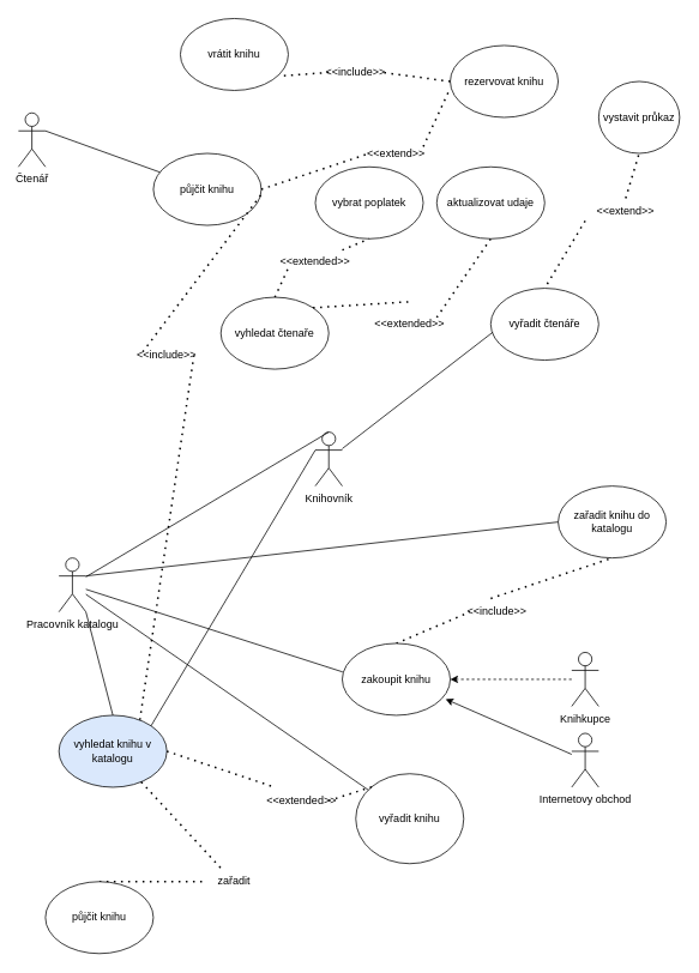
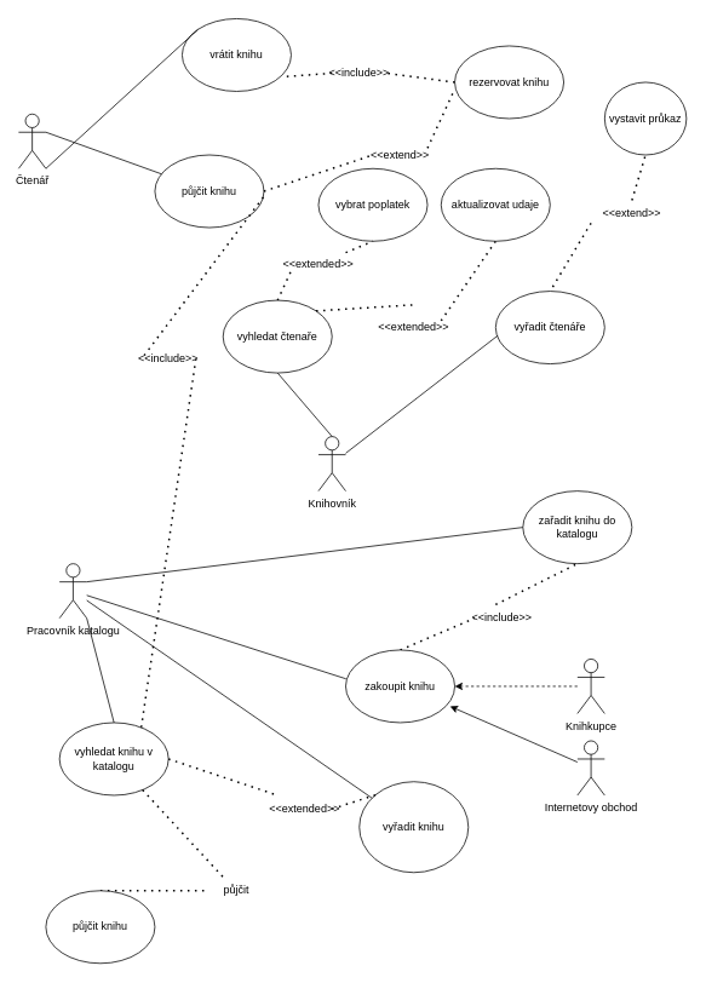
  <mxCell id="0" />
  <mxCell id="1" parent="0" />
  <mxCell id="2" value="Čtenář" style="shape=umlActor;verticalLabelPosition=bottom;verticalAlign=top;html=1;outlineConnect=0;" parent="1" vertex="1"><mxGeometry x="20" y="125" width="30" height="60" as="geometry" /></mxCell>
  <mxCell id="3" value="Pracovník katalogu" style="shape=umlActor;verticalLabelPosition=bottom;verticalAlign=top;html=1;outlineConnect=0;" parent="1" vertex="1"><mxGeometry x="65" y="620" width="30" height="60" as="geometry" /></mxCell>
  <mxCell id="4" value="Knihovník" style="shape=umlActor;verticalLabelPosition=bottom;verticalAlign=top;html=1;outlineConnect=0;" parent="1" vertex="1"><mxGeometry x="350" y="480" width="30" height="60" as="geometry" /></mxCell>
  <mxCell id="5" value="půjčit knihu" style="ellipse;whiteSpace=wrap;html=1;" parent="1" vertex="1"><mxGeometry x="170" y="170" width="120" height="80" as="geometry" /></mxCell>
  <mxCell id="6" value="rezervovat knihu" style="ellipse;whiteSpace=wrap;html=1;" parent="1" vertex="1"><mxGeometry x="500" y="50" width="120" height="80" as="geometry" /></mxCell>
  <mxCell id="7" value="" style="endArrow=none;dashed=1;html=1;dashPattern=1 3;strokeWidth=2;rounded=0;exitX=1;exitY=0.5;exitDx=0;exitDy=0;entryX=0;entryY=0.5;entryDx=0;entryDy=0;" parent="1" source="5" target="8" edge="1"><mxGeometry width="50" height="50" relative="1" as="geometry"><mxPoint x="290" y="400" as="sourcePoint" /><mxPoint x="340" y="350" as="targetPoint" /></mxGeometry></mxCell>
  <mxCell id="8" value="&amp;lt;&amp;lt;extend&amp;gt;&amp;gt;" style="text;html=1;strokeColor=none;fillColor=none;align=center;verticalAlign=middle;whiteSpace=wrap;rounded=0;" parent="1" vertex="1"><mxGeometry x="410" y="155" width="60" height="30" as="geometry" /></mxCell>
  <mxCell id="9" value="" style="endArrow=none;dashed=1;html=1;dashPattern=1 3;strokeWidth=2;rounded=0;entryX=-0.006;entryY=0.612;entryDx=0;entryDy=0;entryPerimeter=0;exitX=1;exitY=0.25;exitDx=0;exitDy=0;" parent="1" source="8" target="6" edge="1"><mxGeometry width="50" height="50" relative="1" as="geometry"><mxPoint x="290" y="400" as="sourcePoint" /><mxPoint x="340" y="350" as="targetPoint" /></mxGeometry></mxCell>
  <mxCell id="10" value="&amp;lt;&amp;lt;include&amp;gt;&amp;gt;" style="text;html=1;strokeColor=none;fillColor=none;align=center;verticalAlign=middle;whiteSpace=wrap;rounded=0;" parent="1" vertex="1"><mxGeometry x="155" y="380" width="60" height="30" as="geometry" /></mxCell>
  <mxCell id="11" value="" style="endArrow=none;dashed=1;html=1;dashPattern=1 3;strokeWidth=2;rounded=0;exitX=0.994;exitY=0.582;exitDx=0;exitDy=0;exitPerimeter=0;entryX=0;entryY=0.5;entryDx=0;entryDy=0;" parent="1" source="5" target="10" edge="1"><mxGeometry width="50" height="50" relative="1" as="geometry"><mxPoint x="365" y="240" as="sourcePoint" /><mxPoint x="410" y="230" as="targetPoint" /></mxGeometry></mxCell>
  <mxCell id="12" value="vrátit knihu" style="ellipse;whiteSpace=wrap;html=1;" parent="1" vertex="1"><mxGeometry x="200" y="20" width="120" height="80" as="geometry" /></mxCell>
- <mxCell id="14" value="zařadit knihu do katalogu" style="ellipse;whiteSpace=wrap;html=1;" parent="1" vertex="1"><mxGeometry x="620" y="540" width="120" height="80" as="geometry" /></mxCell>
- <mxCell id="15" value="vyhledat knihu v katalogu" style="ellipse;whiteSpace=wrap;html=1;fillColor=#dae8fc;" parent="1" vertex="1"><mxGeometry x="65" y="795" width="120" height="80" as="geometry" /></mxCell>
+ <mxCell id="13" value="" style="endArrow=none;html=1;rounded=0;entryX=1;entryY=1;entryDx=0;entryDy=0;entryPerimeter=0;exitX=0;exitY=0;exitDx=0;exitDy=0;" parent="1" source="12" target="2" edge="1"><mxGeometry width="50" height="50" relative="1" as="geometry"><mxPoint x="260" y="490" as="sourcePoint" /><mxPoint x="310" y="440" as="targetPoint" /></mxGeometry></mxCell>
+ <mxCell id="14" value="zařadit knihu do katalogu" style="ellipse;whiteSpace=wrap;html=1;" parent="1" vertex="1"><mxGeometry x="575" y="540" width="120" height="80" as="geometry" /></mxCell>
+ <mxCell id="15" value="vyhledat knihu v katalogu" style="ellipse;whiteSpace=wrap;html=1;" parent="1" vertex="1"><mxGeometry x="65" y="795" width="120" height="80" as="geometry" /></mxCell>
  <mxCell id="16" value="vyřadit knihu" style="ellipse;whiteSpace=wrap;html=1;" parent="1" vertex="1"><mxGeometry x="395" y="860" width="120" height="100" as="geometry" /></mxCell>
  <mxCell id="17" value="&amp;lt;&amp;lt;extended&amp;gt;&amp;gt;" style="text;html=1;strokeColor=none;fillColor=none;align=center;verticalAlign=middle;whiteSpace=wrap;rounded=0;" parent="1" vertex="1"><mxGeometry x="305" y="875" width="60" height="30" as="geometry" /></mxCell>
  <mxCell id="18" value="" style="endArrow=none;dashed=1;html=1;dashPattern=1 3;strokeWidth=2;rounded=0;exitX=1;exitY=0.5;exitDx=0;exitDy=0;entryX=0;entryY=0;entryDx=0;entryDy=0;" parent="1" source="15" target="17" edge="1"><mxGeometry width="50" height="50" relative="1" as="geometry"><mxPoint x="320" y="520" as="sourcePoint" /><mxPoint x="370" y="470" as="targetPoint" /></mxGeometry></mxCell>
  <mxCell id="19" value="" style="endArrow=none;dashed=1;html=1;dashPattern=1 3;strokeWidth=2;rounded=0;entryX=0;entryY=0;entryDx=0;entryDy=0;exitX=1;exitY=0.5;exitDx=0;exitDy=0;exitPerimeter=0;" parent="1" source="17" target="16" edge="1"><mxGeometry width="50" height="50" relative="1" as="geometry"><mxPoint x="320" y="520" as="sourcePoint" /><mxPoint x="370" y="470" as="targetPoint" /></mxGeometry></mxCell>
  <mxCell id="20" value="&amp;lt;&amp;lt;include&amp;gt;&amp;gt;" style="text;html=1;strokeColor=none;fillColor=none;align=center;verticalAlign=middle;whiteSpace=wrap;rounded=0;" parent="1" vertex="1"><mxGeometry x="522" y="665" width="60" height="30" as="geometry" /></mxCell>
  <mxCell id="21" value="" style="endArrow=none;dashed=1;html=1;dashPattern=1 3;strokeWidth=2;rounded=0;entryX=0;entryY=0.5;entryDx=0;entryDy=0;exitX=0.5;exitY=0;exitDx=0;exitDy=0;" parent="1" source="27" target="20" edge="1"><mxGeometry width="50" height="50" relative="1" as="geometry"><mxPoint x="349.655" y="644.285" as="sourcePoint" /><mxPoint x="370" y="470" as="targetPoint" /></mxGeometry></mxCell>
  <mxCell id="22" value="" style="endArrow=none;dashed=1;html=1;dashPattern=1 3;strokeWidth=2;rounded=0;entryX=0.5;entryY=1;entryDx=0;entryDy=0;" parent="1" target="14" edge="1"><mxGeometry width="50" height="50" relative="1" as="geometry"><mxPoint x="545" y="665" as="sourcePoint" /><mxPoint x="370" y="470" as="targetPoint" /></mxGeometry></mxCell>
  <mxCell id="23" value="" style="endArrow=none;html=1;rounded=0;exitX=1;exitY=0.333;exitDx=0;exitDy=0;exitPerimeter=0;" parent="1" source="2" target="5" edge="1"><mxGeometry width="50" height="50" relative="1" as="geometry"><mxPoint x="250.137" y="525.147" as="sourcePoint" /><mxPoint x="415" y="530" as="targetPoint" /></mxGeometry></mxCell>
  <mxCell id="24" value="" style="endArrow=none;html=1;rounded=0;exitX=0.5;exitY=0;exitDx=0;exitDy=0;entryX=1;entryY=1;entryDx=0;entryDy=0;entryPerimeter=0;" parent="1" source="15" target="3" edge="1"><mxGeometry width="50" height="50" relative="1" as="geometry"><mxPoint x="365" y="580" as="sourcePoint" /><mxPoint x="415" y="530" as="targetPoint" /></mxGeometry></mxCell>
  <mxCell id="25" value="Knihkupce" style="shape=umlActor;verticalLabelPosition=bottom;verticalAlign=top;html=1;outlineConnect=0;" parent="1" vertex="1"><mxGeometry x="635" y="725" width="30" height="60" as="geometry" /></mxCell>
  <mxCell id="26" value="Internetovy obchod" style="shape=umlActor;verticalLabelPosition=bottom;verticalAlign=top;html=1;outlineConnect=0;" parent="1" vertex="1"><mxGeometry x="635" y="815" width="30" height="60" as="geometry" /></mxCell>
  <mxCell id="27" value="zakoupit knihu" style="ellipse;whiteSpace=wrap;html=1;" parent="1" vertex="1"><mxGeometry x="380" y="715" width="120" height="80" as="geometry" /></mxCell>
  <mxCell id="28" value="" style="endArrow=classic;html=1;rounded=0;entryX=0.957;entryY=0.775;entryDx=0;entryDy=0;entryPerimeter=0;" parent="1" source="26" target="27" edge="1"><mxGeometry width="50" height="50" relative="1" as="geometry"><mxPoint x="470" y="685" as="sourcePoint" /><mxPoint x="520" y="635" as="targetPoint" /></mxGeometry></mxCell>
  <mxCell id="29" value="" style="endArrow=classic;html=1;rounded=0;entryX=1;entryY=0.5;entryDx=0;entryDy=0;dashed=1;" parent="1" source="25" target="27" edge="1"><mxGeometry width="50" height="50" relative="1" as="geometry"><mxPoint x="470" y="685" as="sourcePoint" /><mxPoint x="520" y="635" as="targetPoint" /></mxGeometry></mxCell>
  <mxCell id="30" value="" style="endArrow=none;html=1;rounded=0;entryX=0.003;entryY=0.397;entryDx=0;entryDy=0;entryPerimeter=0;" parent="1" source="3" target="27" edge="1"><mxGeometry width="50" height="50" relative="1" as="geometry"><mxPoint x="350" y="670" as="sourcePoint" /><mxPoint x="400" y="620" as="targetPoint" /></mxGeometry></mxCell>
  <mxCell id="31" value="" style="endArrow=none;html=1;rounded=0;entryX=0;entryY=0.5;entryDx=0;entryDy=0;exitX=1;exitY=0.333;exitDx=0;exitDy=0;exitPerimeter=0;" parent="1" source="3" target="14" edge="1"><mxGeometry width="50" height="50" relative="1" as="geometry"><mxPoint x="335" y="565" as="sourcePoint" /><mxPoint x="385" y="515" as="targetPoint" /></mxGeometry></mxCell>
- <mxCell id="32" value="" style="endArrow=none;html=1;rounded=0;entryX=0;entryY=0.333;entryDx=0;entryDy=0;entryPerimeter=0;exitX=1;exitY=0;exitDx=0;exitDy=0;" parent="1" source="15" target="4" edge="1"><mxGeometry width="50" height="50" relative="1" as="geometry"><mxPoint x="410" y="490" as="sourcePoint" /><mxPoint x="460" y="440" as="targetPoint" /></mxGeometry></mxCell>
  <mxCell id="33" value="" style="endArrow=none;dashed=1;html=1;dashPattern=1 3;strokeWidth=2;rounded=0;exitX=0.75;exitY=0.063;exitDx=0;exitDy=0;exitPerimeter=0;entryX=1;entryY=0.5;entryDx=0;entryDy=0;" parent="1" source="15" target="10" edge="1"><mxGeometry width="50" height="50" relative="1" as="geometry"><mxPoint x="320" y="535" as="sourcePoint" /><mxPoint x="370" y="485" as="targetPoint" /></mxGeometry></mxCell>
  <mxCell id="34" value="" style="endArrow=none;html=1;rounded=0;" parent="1" source="3" target="16" edge="1"><mxGeometry width="50" height="50" relative="1" as="geometry"><mxPoint x="365" y="535" as="sourcePoint" /><mxPoint x="415" y="485" as="targetPoint" /></mxGeometry></mxCell>
  <mxCell id="35" value="vyřadit čtenáře" style="ellipse;whiteSpace=wrap;html=1;" parent="1" vertex="1"><mxGeometry x="545" y="320" width="120" height="80" as="geometry" /></mxCell>
  <mxCell id="36" value="" style="endArrow=none;dashed=1;html=1;dashPattern=1 3;strokeWidth=2;rounded=0;exitX=0.5;exitY=0;exitDx=0;exitDy=0;" parent="1" source="37" target="38" edge="1"><mxGeometry width="50" height="50" relative="1" as="geometry"><mxPoint x="200" y="965" as="sourcePoint" /><mxPoint x="260" y="980" as="targetPoint" /></mxGeometry></mxCell>
  <mxCell id="37" value="půjčit knihu" style="ellipse;whiteSpace=wrap;html=1;" parent="1" vertex="1"><mxGeometry x="50" y="980" width="120" height="80" as="geometry" /></mxCell>
- <mxCell id="38" value="zařadit" style="text;html=1;strokeColor=none;fillColor=none;align=center;verticalAlign=middle;whiteSpace=wrap;rounded=0;" parent="1" vertex="1"><mxGeometry x="230" y="965" width="60" height="30" as="geometry" /></mxCell>
+ <mxCell id="38" value="půjčit" style="text;html=1;strokeColor=none;fillColor=none;align=center;verticalAlign=middle;whiteSpace=wrap;rounded=0;" parent="1" vertex="1"><mxGeometry x="230" y="965" width="60" height="30" as="geometry" /></mxCell>
  <mxCell id="39" value="" style="endArrow=none;dashed=1;html=1;dashPattern=1 3;strokeWidth=2;rounded=0;entryX=0.25;entryY=0;entryDx=0;entryDy=0;" parent="1" source="15" target="38" edge="1"><mxGeometry width="50" height="50" relative="1" as="geometry"><mxPoint x="275" y="625" as="sourcePoint" /><mxPoint x="325" y="575" as="targetPoint" /></mxGeometry></mxCell>
  <mxCell id="40" value="" style="endArrow=none;dashed=1;html=1;dashPattern=1 3;strokeWidth=2;rounded=0;entryX=0.948;entryY=0.797;entryDx=0;entryDy=0;entryPerimeter=0;exitX=0;exitY=0.5;exitDx=0;exitDy=0;" parent="1" source="41" target="12" edge="1"><mxGeometry width="50" height="50" relative="1" as="geometry"><mxPoint x="410" y="305" as="sourcePoint" /><mxPoint x="380" y="200" as="targetPoint" /></mxGeometry></mxCell>
  <mxCell id="41" value="&amp;lt;&amp;lt;include&amp;gt;&amp;gt;&lt;br&gt;" style="text;html=1;strokeColor=none;fillColor=none;align=center;verticalAlign=middle;whiteSpace=wrap;rounded=0;" parent="1" vertex="1"><mxGeometry x="365" y="65" width="60" height="30" as="geometry" /></mxCell>
  <mxCell id="42" value="" style="endArrow=none;dashed=1;html=1;dashPattern=1 3;strokeWidth=2;rounded=0;entryX=1;entryY=0.5;entryDx=0;entryDy=0;exitX=0;exitY=0.5;exitDx=0;exitDy=0;" parent="1" source="6" target="41" edge="1"><mxGeometry width="50" height="50" relative="1" as="geometry"><mxPoint x="425" y="380" as="sourcePoint" /><mxPoint x="445" y="425" as="targetPoint" /></mxGeometry></mxCell>
  <mxCell id="43" value="" style="endArrow=none;html=1;rounded=0;entryX=0.021;entryY=0.609;entryDx=0;entryDy=0;entryPerimeter=0;" parent="1" source="4" target="35" edge="1"><mxGeometry width="50" height="50" relative="1" as="geometry"><mxPoint x="350" y="475" as="sourcePoint" /><mxPoint x="400" y="425" as="targetPoint" /></mxGeometry></mxCell>
  <mxCell id="44" value="" style="endArrow=none;dashed=1;html=1;dashPattern=1 3;strokeWidth=2;rounded=0;entryX=0.5;entryY=0;entryDx=0;entryDy=0;" parent="1" target="35" edge="1"><mxGeometry width="50" height="50" relative="1" as="geometry"><mxPoint x="650" y="245" as="sourcePoint" /><mxPoint x="400" y="425" as="targetPoint" /></mxGeometry></mxCell>
  <mxCell id="45" value="&amp;lt;&amp;lt;extend&amp;gt;&amp;gt;" style="text;html=1;strokeColor=none;fillColor=none;align=center;verticalAlign=middle;whiteSpace=wrap;rounded=0;" parent="1" vertex="1"><mxGeometry x="665" y="220" width="60" height="30" as="geometry" /></mxCell>
  <mxCell id="46" value="vystavit průkaz" style="ellipse;whiteSpace=wrap;html=1;" parent="1" vertex="1"><mxGeometry x="665" y="90" width="90" height="80" as="geometry" /></mxCell>
  <mxCell id="47" value="" style="endArrow=none;dashed=1;html=1;dashPattern=1 3;strokeWidth=2;rounded=0;entryX=0.5;entryY=1;entryDx=0;entryDy=0;exitX=0.5;exitY=0;exitDx=0;exitDy=0;" parent="1" source="45" target="46" edge="1"><mxGeometry width="50" height="50" relative="1" as="geometry"><mxPoint x="350" y="475" as="sourcePoint" /><mxPoint x="400" y="425" as="targetPoint" /></mxGeometry></mxCell>
  <mxCell id="48" value="vyhledat čtenaře" style="ellipse;whiteSpace=wrap;html=1;" parent="1" vertex="1"><mxGeometry x="245" y="330" width="120" height="80" as="geometry" /></mxCell>
- <mxCell id="49" value="" style="endArrow=none;html=1;rounded=0;exitX=0.5;exitY=0;exitDx=0;exitDy=0;exitPerimeter=0;" parent="1" source="4" target="3" edge="1"><mxGeometry width="50" height="50" relative="1" as="geometry"><mxPoint x="395" y="505" as="sourcePoint" /><mxPoint x="445" y="455" as="targetPoint" /></mxGeometry></mxCell>
+ <mxCell id="49" value="" style="endArrow=none;html=1;rounded=0;entryX=0.5;entryY=1;entryDx=0;entryDy=0;exitX=0.5;exitY=0;exitDx=0;exitDy=0;exitPerimeter=0;" parent="1" source="4" target="48" edge="1"><mxGeometry width="50" height="50" relative="1" as="geometry"><mxPoint x="395" y="505" as="sourcePoint" /><mxPoint x="445" y="455" as="targetPoint" /></mxGeometry></mxCell>
  <mxCell id="50" value="" style="endArrow=none;dashed=1;html=1;dashPattern=1 3;strokeWidth=2;rounded=0;exitX=1;exitY=0;exitDx=0;exitDy=0;" parent="1" source="48" edge="1"><mxGeometry width="50" height="50" relative="1" as="geometry"><mxPoint x="450" y="280" as="sourcePoint" /><mxPoint x="455" y="335" as="targetPoint" /></mxGeometry></mxCell>
  <mxCell id="51" value="aktualizovat udaje" style="ellipse;whiteSpace=wrap;html=1;" parent="1" vertex="1"><mxGeometry x="485" y="185" width="120" height="80" as="geometry" /></mxCell>
  <mxCell id="52" value="&amp;lt;&amp;lt;extended&amp;gt;&amp;gt;" style="text;html=1;strokeColor=none;fillColor=none;align=center;verticalAlign=middle;whiteSpace=wrap;rounded=0;" parent="1" vertex="1"><mxGeometry x="425" y="345" width="60" height="30" as="geometry" /></mxCell>
  <mxCell id="53" value="" style="endArrow=none;dashed=1;html=1;dashPattern=1 3;strokeWidth=2;rounded=0;exitX=0.5;exitY=0;exitDx=0;exitDy=0;entryX=0;entryY=0.75;entryDx=0;entryDy=0;" parent="1" source="48" target="54" edge="1"><mxGeometry width="50" height="50" relative="1" as="geometry"><mxPoint x="326.216" y="276.716" as="sourcePoint" /><mxPoint x="433.79" y="280" as="targetPoint" /></mxGeometry></mxCell>
  <mxCell id="54" value="&amp;lt;&amp;lt;extended&amp;gt;&amp;gt;" style="text;html=1;strokeColor=none;fillColor=none;align=center;verticalAlign=middle;whiteSpace=wrap;rounded=0;" parent="1" vertex="1"><mxGeometry x="320" y="275" width="60" height="30" as="geometry" /></mxCell>
  <mxCell id="55" value="" style="endArrow=none;dashed=1;html=1;dashPattern=1 3;strokeWidth=2;rounded=0;entryX=0.5;entryY=1;entryDx=0;entryDy=0;exitX=1;exitY=0.25;exitDx=0;exitDy=0;" parent="1" source="52" target="51" edge="1"><mxGeometry width="50" height="50" relative="1" as="geometry"><mxPoint x="485" y="365" as="sourcePoint" /><mxPoint x="445" y="455" as="targetPoint" /></mxGeometry></mxCell>
  <mxCell id="56" value="vybrat poplatek" style="ellipse;whiteSpace=wrap;html=1;" parent="1" vertex="1"><mxGeometry x="350" y="185" width="120" height="80" as="geometry" /></mxCell>
  <mxCell id="57" value="" style="endArrow=none;dashed=1;html=1;dashPattern=1 3;strokeWidth=2;rounded=0;entryX=0.5;entryY=1;entryDx=0;entryDy=0;" parent="1" source="54" target="56" edge="1"><mxGeometry width="50" height="50" relative="1" as="geometry"><mxPoint x="350" y="385" as="sourcePoint" /><mxPoint x="400" y="335" as="targetPoint" /></mxGeometry></mxCell>
